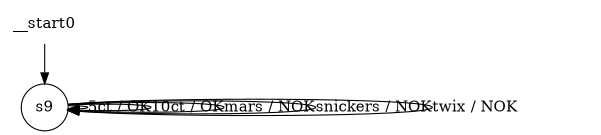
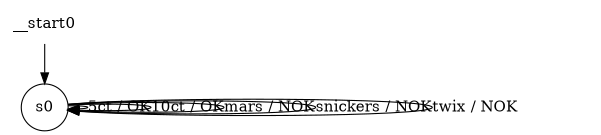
  digraph {
    __start0 [shape=none]
-   n2 [label=s9 shape=circle]
+   n2 [label=s0 shape=circle]
    __start0 -> n2
    n2 -> n2 [label="5ct / OK"]
    n2 -> n2 [label="10ct / OK"]
    n2 -> n2 [label="mars / NOK"]
    n2 -> n2 [label="snickers / NOK"]
    n2 -> n2 [label="twix / NOK"]
  }
